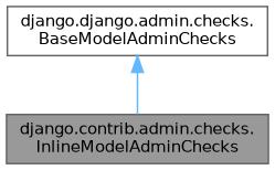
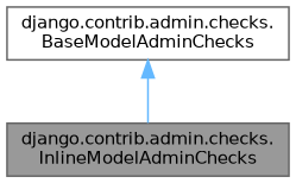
  digraph {
    node [color=gray40 fontname=Helvetica fontsize=10 shape=box style=filled]
    n1 [fillcolor=grey60 fontcolor=black height=0.2 label="django.contrib.admin.checks.\lInlineModelAdminChecks" width=0.4]
-   n2 [fillcolor=white height=0.2 label="django.django.admin.checks.\lBaseModelAdminChecks" width=0.4]
+   n2 [fillcolor=white height=0.2 label="django.contrib.admin.checks.\lBaseModelAdminChecks" width=0.4]
    n2 -> n1 [color=steelblue1 dir=back fontname=Helvetica fontsize=10 labelfontname=Helvetica labelfontsize=10 style=solid]
  }
